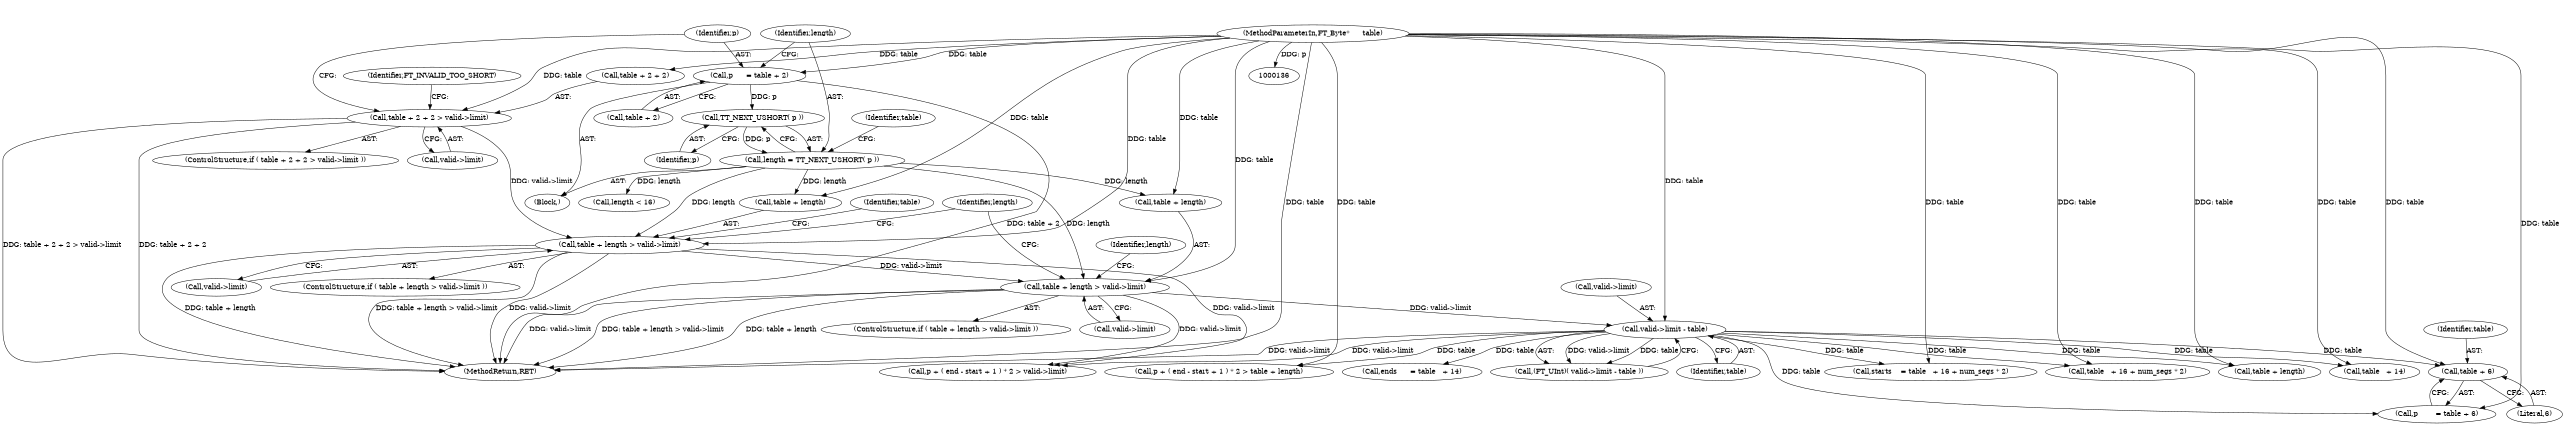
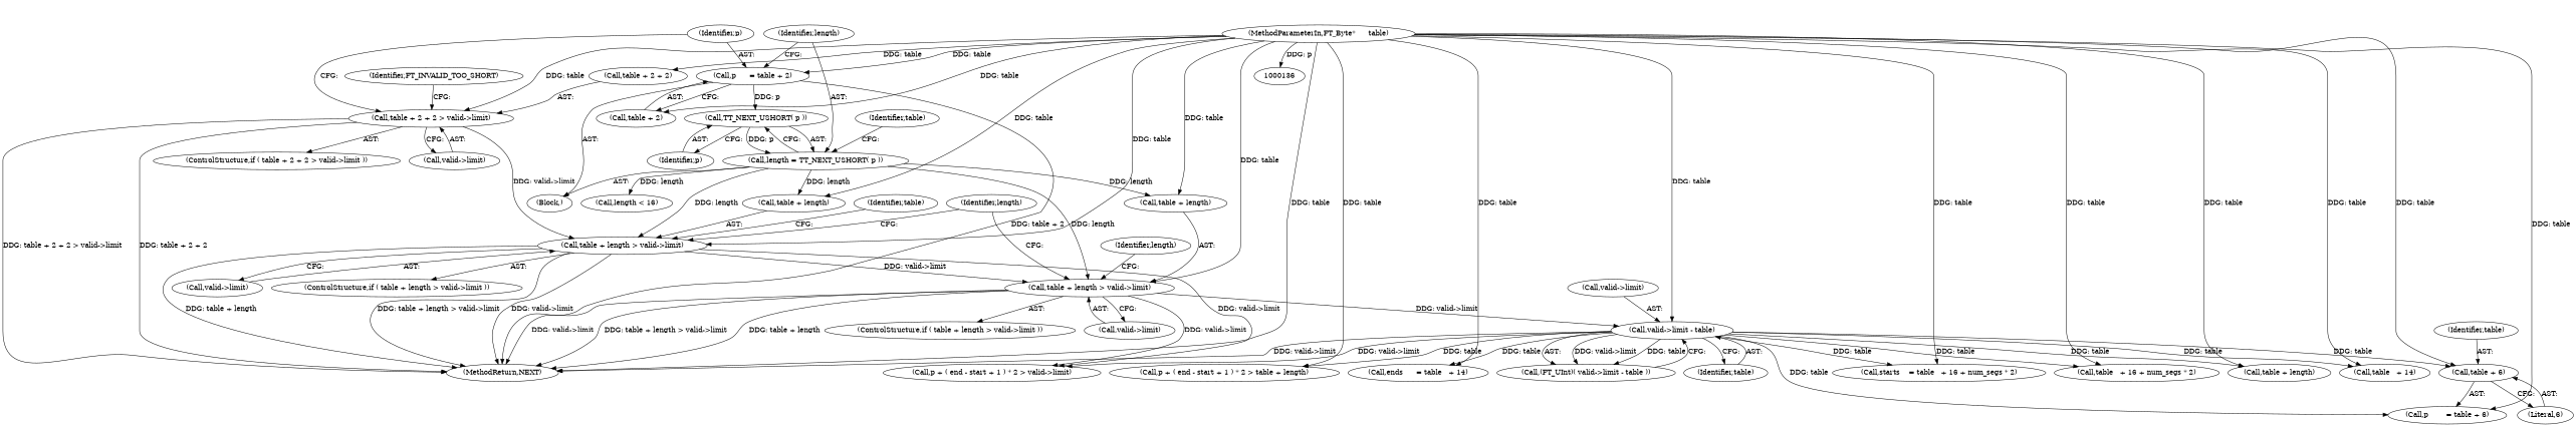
  digraph {
    n1 [label="(Call,table + 6)"]
    n2 [label="(Literal,6)"]
    n3 [label="(Call,p        = table + 6)"]
    n4 [label="(Call,valid->limit - table)"]
-   n5 [label="(MethodReturn,RET)"]
+   n5 [label="(MethodReturn,NEXT)"]
    n6 [label="(Call,p + ( end - start + 1 ) * 2 > table + length)"]
    n7 [label="(Call,starts    = table   + 16 + num_segs * 2)"]
    n8 [label="(Call,table   + 16 + num_segs * 2)"]
    n9 [label="(Call,table + length)"]
    n10 [label="(Call,p + ( end - start + 1 ) * 2 > valid->limit)"]
    n11 [label="(Call,table   + 14)"]
    n12 [label="(Call,ends      = table   + 14)"]
    n13 [label="(Call,(FT_UInt)( valid->limit - table ))"]
    n14 [label="(Identifier,table)"]
    n15 [label="(Call,table + length > valid->limit)"]
    n16 [label="(ControlStructure,if ( table + length > valid->limit ))"]
    n17 [label="(Call,valid->limit)"]
    n18 [label="(MethodParameterIn,FT_Byte*      table)"]
    n19 [label="(Call,p      = table + 2)"]
    n20 [label="(Call,table + length > valid->limit)"]
    n21 [label="(Call,table + 2 + 2 > valid->limit)"]
    n22 [label="(Call,table + length)"]
    n23 [label="(Call,table + 2)"]
    n24 [label="(Call,table + length)"]
    n25 [label="(Call,table + 2 + 2)"]
    1000136
    n27 [label="(Call,TT_NEXT_USHORT( p ))"]
    n28 [label="(Block,)"]
    n29 [label="(ControlStructure,if ( table + length > valid->limit ))"]
    n30 [label="(Call,valid->limit)"]
    n31 [label="(Call,valid->limit)"]
    n32 [label="(ControlStructure,if ( table + 2 + 2 > valid->limit ))"]
    n33 [label="(Call,length = TT_NEXT_USHORT( p ))"]
    n34 [label="(Call,length < 16)"]
    n35 [label="(Identifier,p)"]
    n36 [label="(Identifier,length)"]
    n37 [label="(Identifier,table)"]
    n38 [label="(Identifier,length)"]
    n39 [label="(Call,valid->limit)"]
    n40 [label="(Identifier,length)"]
    n41 [label="(Identifier,table)"]
    n42 [label="(Identifier,FT_INVALID_TOO_SHORT)"]
    n43 [label="(Identifier,p)"]
    n44 [label="(Identifier,table)"]
    n1 -> n2 [label="CFG: "]
    n1 -> n3 [label="AST: "]
    n2 -> n1 [label="AST: "]
-   n3 -> n1 [label="CFG: "]
    n4 -> n1 [label="DDG: table"]
    n4 -> n3 [label="DDG: table"]
    n4 -> n5 [label="DDG: valid->limit"]
    n4 -> n6 [label="DDG: table"]
    n4 -> n7 [label="DDG: table"]
    n4 -> n8 [label="DDG: table"]
    n4 -> n9 [label="DDG: table"]
    n4 -> n10 [label="DDG: valid->limit"]
    n4 -> n11 [label="DDG: table"]
    n4 -> n12 [label="DDG: table"]
    n4 -> n13 [label="AST: "]
    n4 -> n13 [label="DDG: valid->limit"]
    n4 -> n13 [label="DDG: table"]
    n4 -> n14 [label="CFG: "]
    n13 -> n4 [label="CFG: "]
    n14 -> n4 [label="AST: "]
    n15 -> n4 [label="DDG: valid->limit"]
    n15 -> n5 [label="DDG: table + length"]
    n15 -> n5 [label="DDG: valid->limit"]
    n15 -> n5 [label="DDG: table + length > valid->limit"]
    n15 -> n10 [label="DDG: valid->limit"]
    n15 -> n16 [label="AST: "]
    n15 -> n17 [label="CFG: "]
    n17 -> n15 [label="AST: "]
    n18 -> n1 [label="DDG: table"]
    n18 -> n3 [label="DDG: table"]
    n18 -> n4 [label="DDG: table"]
    n18 -> n5 [label="DDG: table"]
    n18 -> n6 [label="DDG: table"]
    n18 -> n7 [label="DDG: table"]
    n18 -> n8 [label="DDG: table"]
    n18 -> n9 [label="DDG: table"]
    n18 -> n11 [label="DDG: table"]
+   n18 -> n12 [label="DDG: table"]
    n18 -> n15 [label="DDG: table"]
    n18 -> n19 [label="DDG: table"]
    n18 -> n20 [label="DDG: table"]
    n18 -> n21 [label="DDG: table"]
    n18 -> n22 [label="DDG: table"]
+   n18 -> n23 [label="DDG: table"]
    n18 -> n24 [label="DDG: table"]
    n18 -> n25 [label="DDG: table"]
    n18 -> 1000136 [label="DDG: p"]
    n19 -> n5 [label="DDG: table + 2"]
    n19 -> n23 [label="CFG: "]
    n19 -> n27 [label="DDG: p"]
    n19 -> n28 [label="AST: "]
    n20 -> n5 [label="DDG: table + length > valid->limit"]
    n20 -> n5 [label="DDG: valid->limit"]
    n20 -> n5 [label="DDG: table + length"]
    n20 -> n10 [label="DDG: valid->limit"]
    n20 -> n15 [label="DDG: valid->limit"]
    n20 -> n29 [label="AST: "]
    n20 -> n30 [label="CFG: "]
    n21 -> n5 [label="DDG: table + 2 + 2 > valid->limit"]
    n21 -> n5 [label="DDG: table + 2 + 2"]
    n21 -> n20 [label="DDG: valid->limit"]
    n21 -> n31 [label="CFG: "]
    n21 -> n32 [label="AST: "]
    n22 -> n20 [label="AST: "]
    n23 -> n19 [label="AST: "]
    n24 -> n15 [label="AST: "]
    n25 -> n21 [label="AST: "]
    n27 -> n33 [label="AST: "]
    n27 -> n33 [label="DDG: p"]
    n27 -> n35 [label="CFG: "]
    n30 -> n20 [label="AST: "]
    n31 -> n21 [label="AST: "]
    n33 -> n15 [label="DDG: length"]
    n33 -> n20 [label="DDG: length"]
    n33 -> n22 [label="DDG: length"]
    n33 -> n24 [label="DDG: length"]
    n33 -> n27 [label="CFG: "]
    n33 -> n28 [label="AST: "]
    n33 -> n34 [label="DDG: length"]
    n35 -> n27 [label="AST: "]
    n36 -> n15 [label="CFG: "]
    n37 -> n20 [label="CFG: "]
    n38 -> n15 [label="CFG: "]
    n38 -> n20 [label="CFG: "]
    n39 -> n4 [label="AST: "]
    n40 -> n19 [label="CFG: "]
    n40 -> n33 [label="AST: "]
    n41 -> n1 [label="AST: "]
    n42 -> n21 [label="CFG: "]
    n43 -> n19 [label="AST: "]
    n43 -> n21 [label="CFG: "]
    n44 -> n33 [label="CFG: "]
  }
